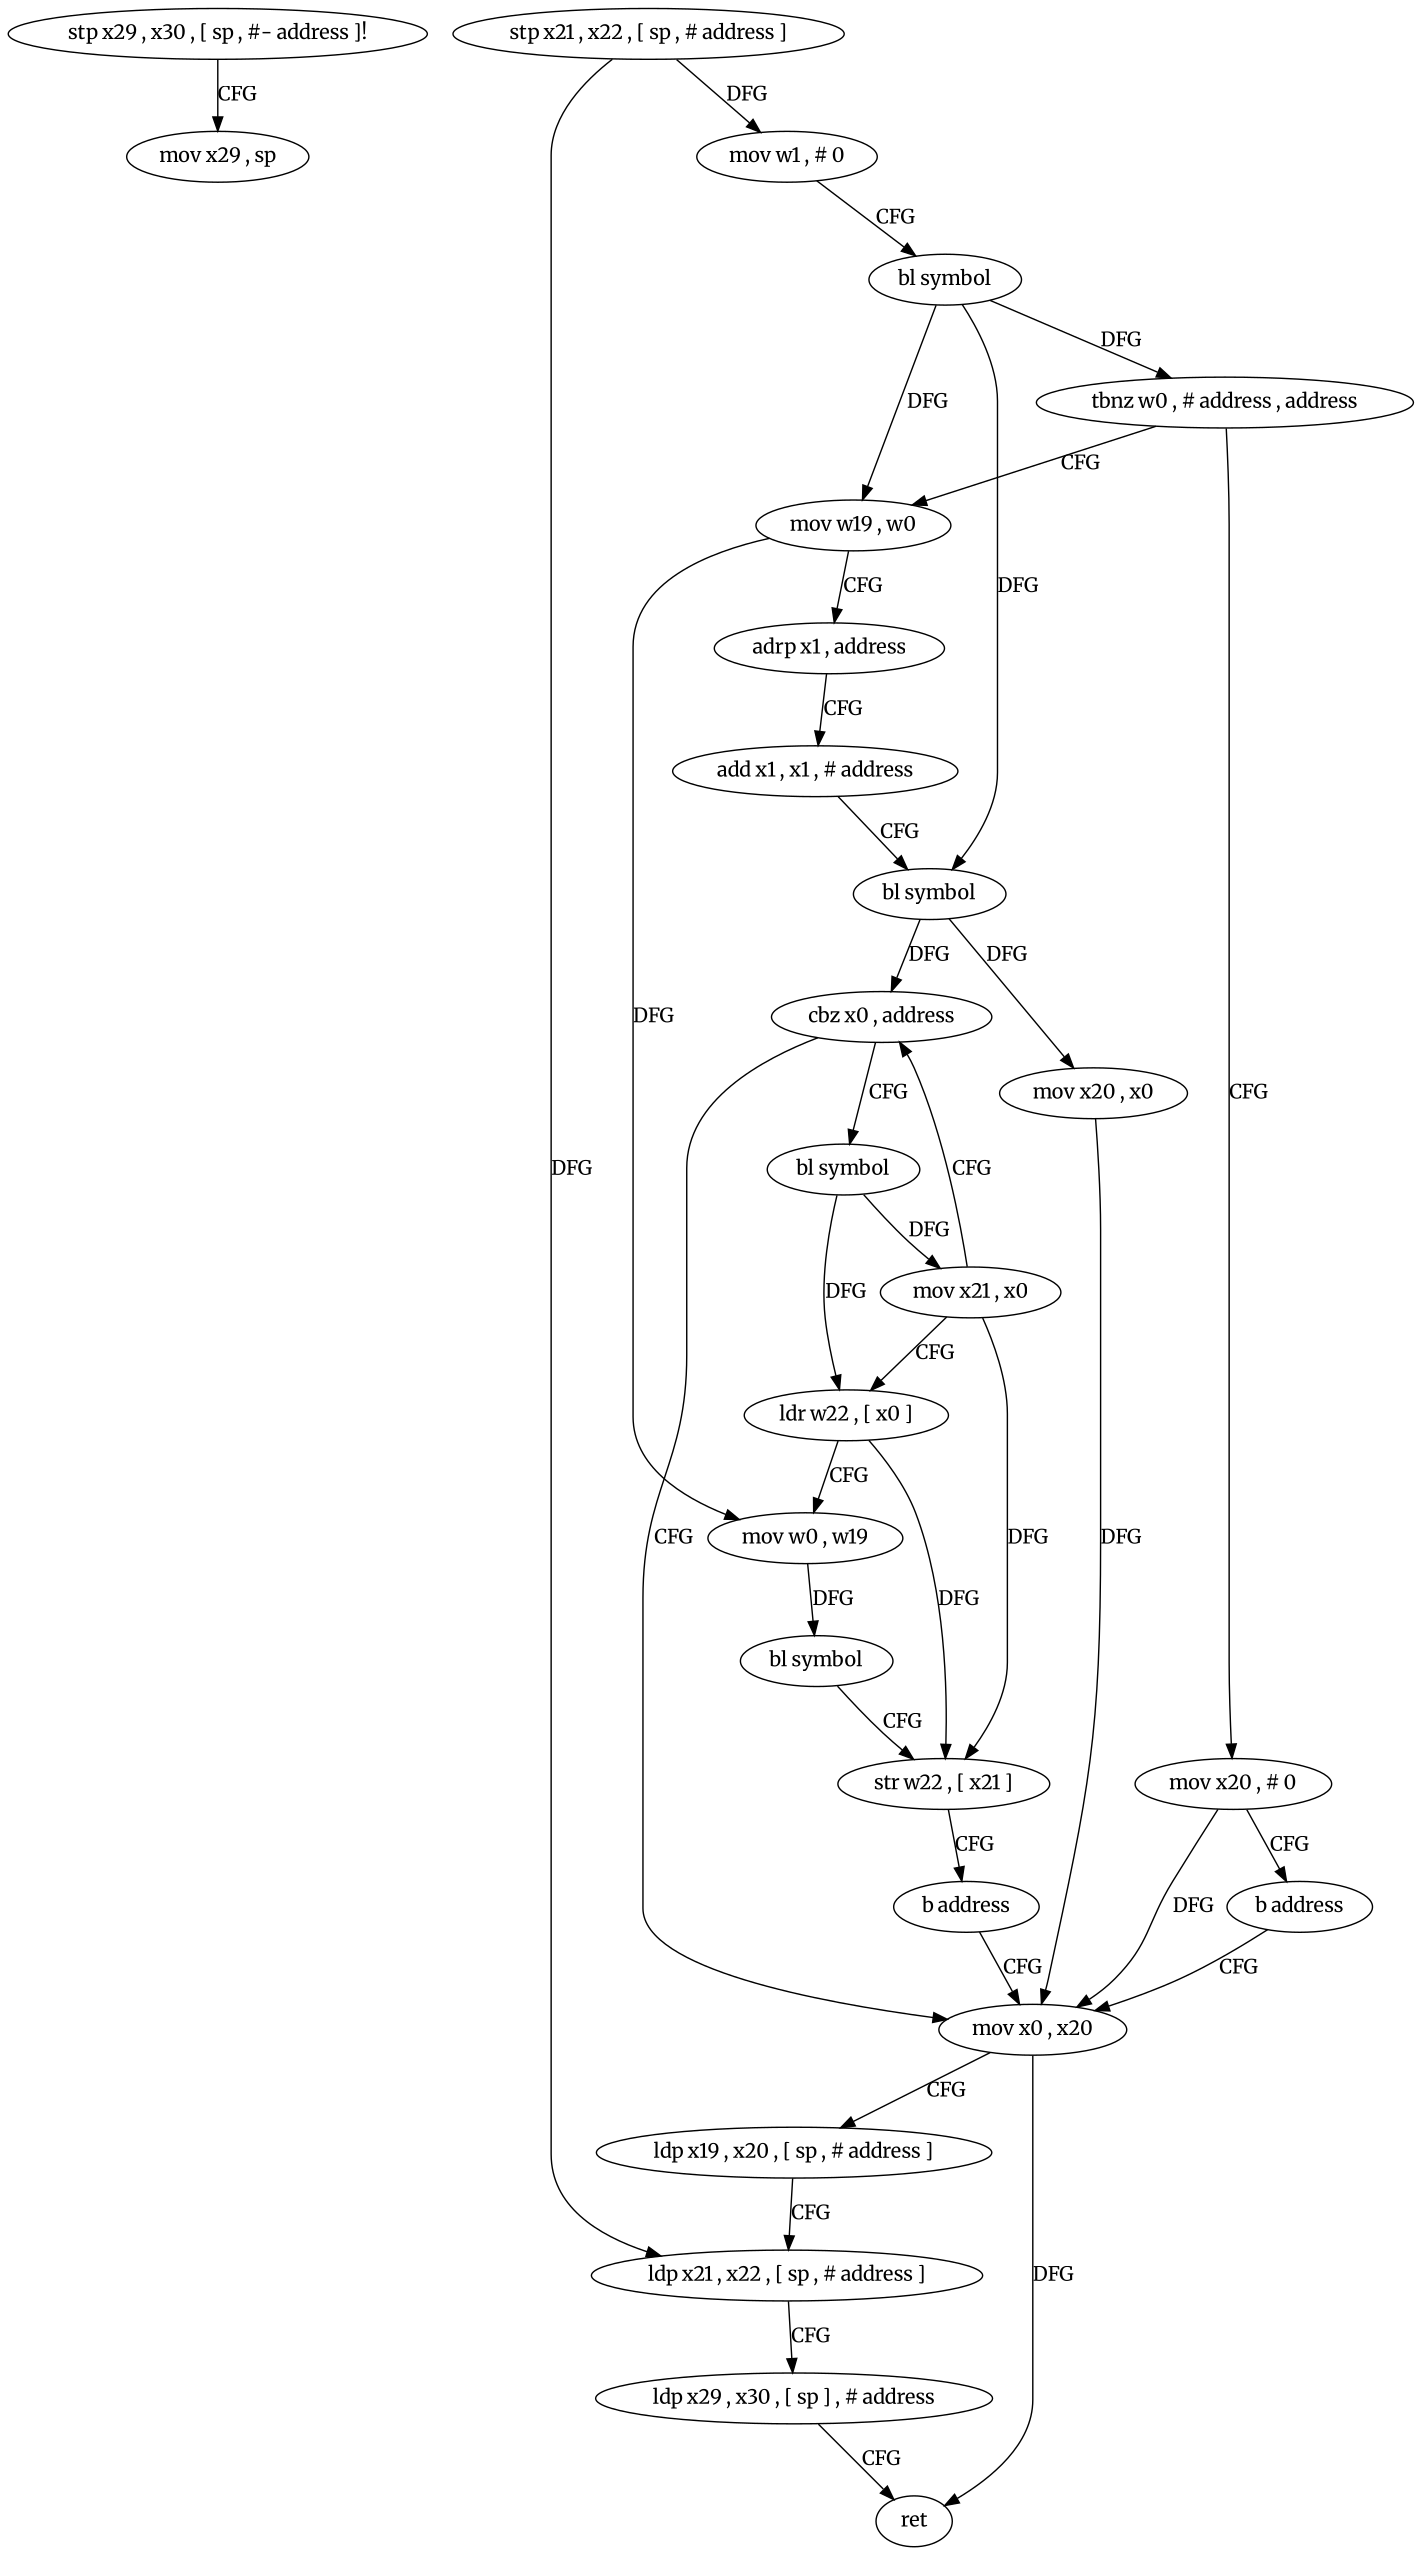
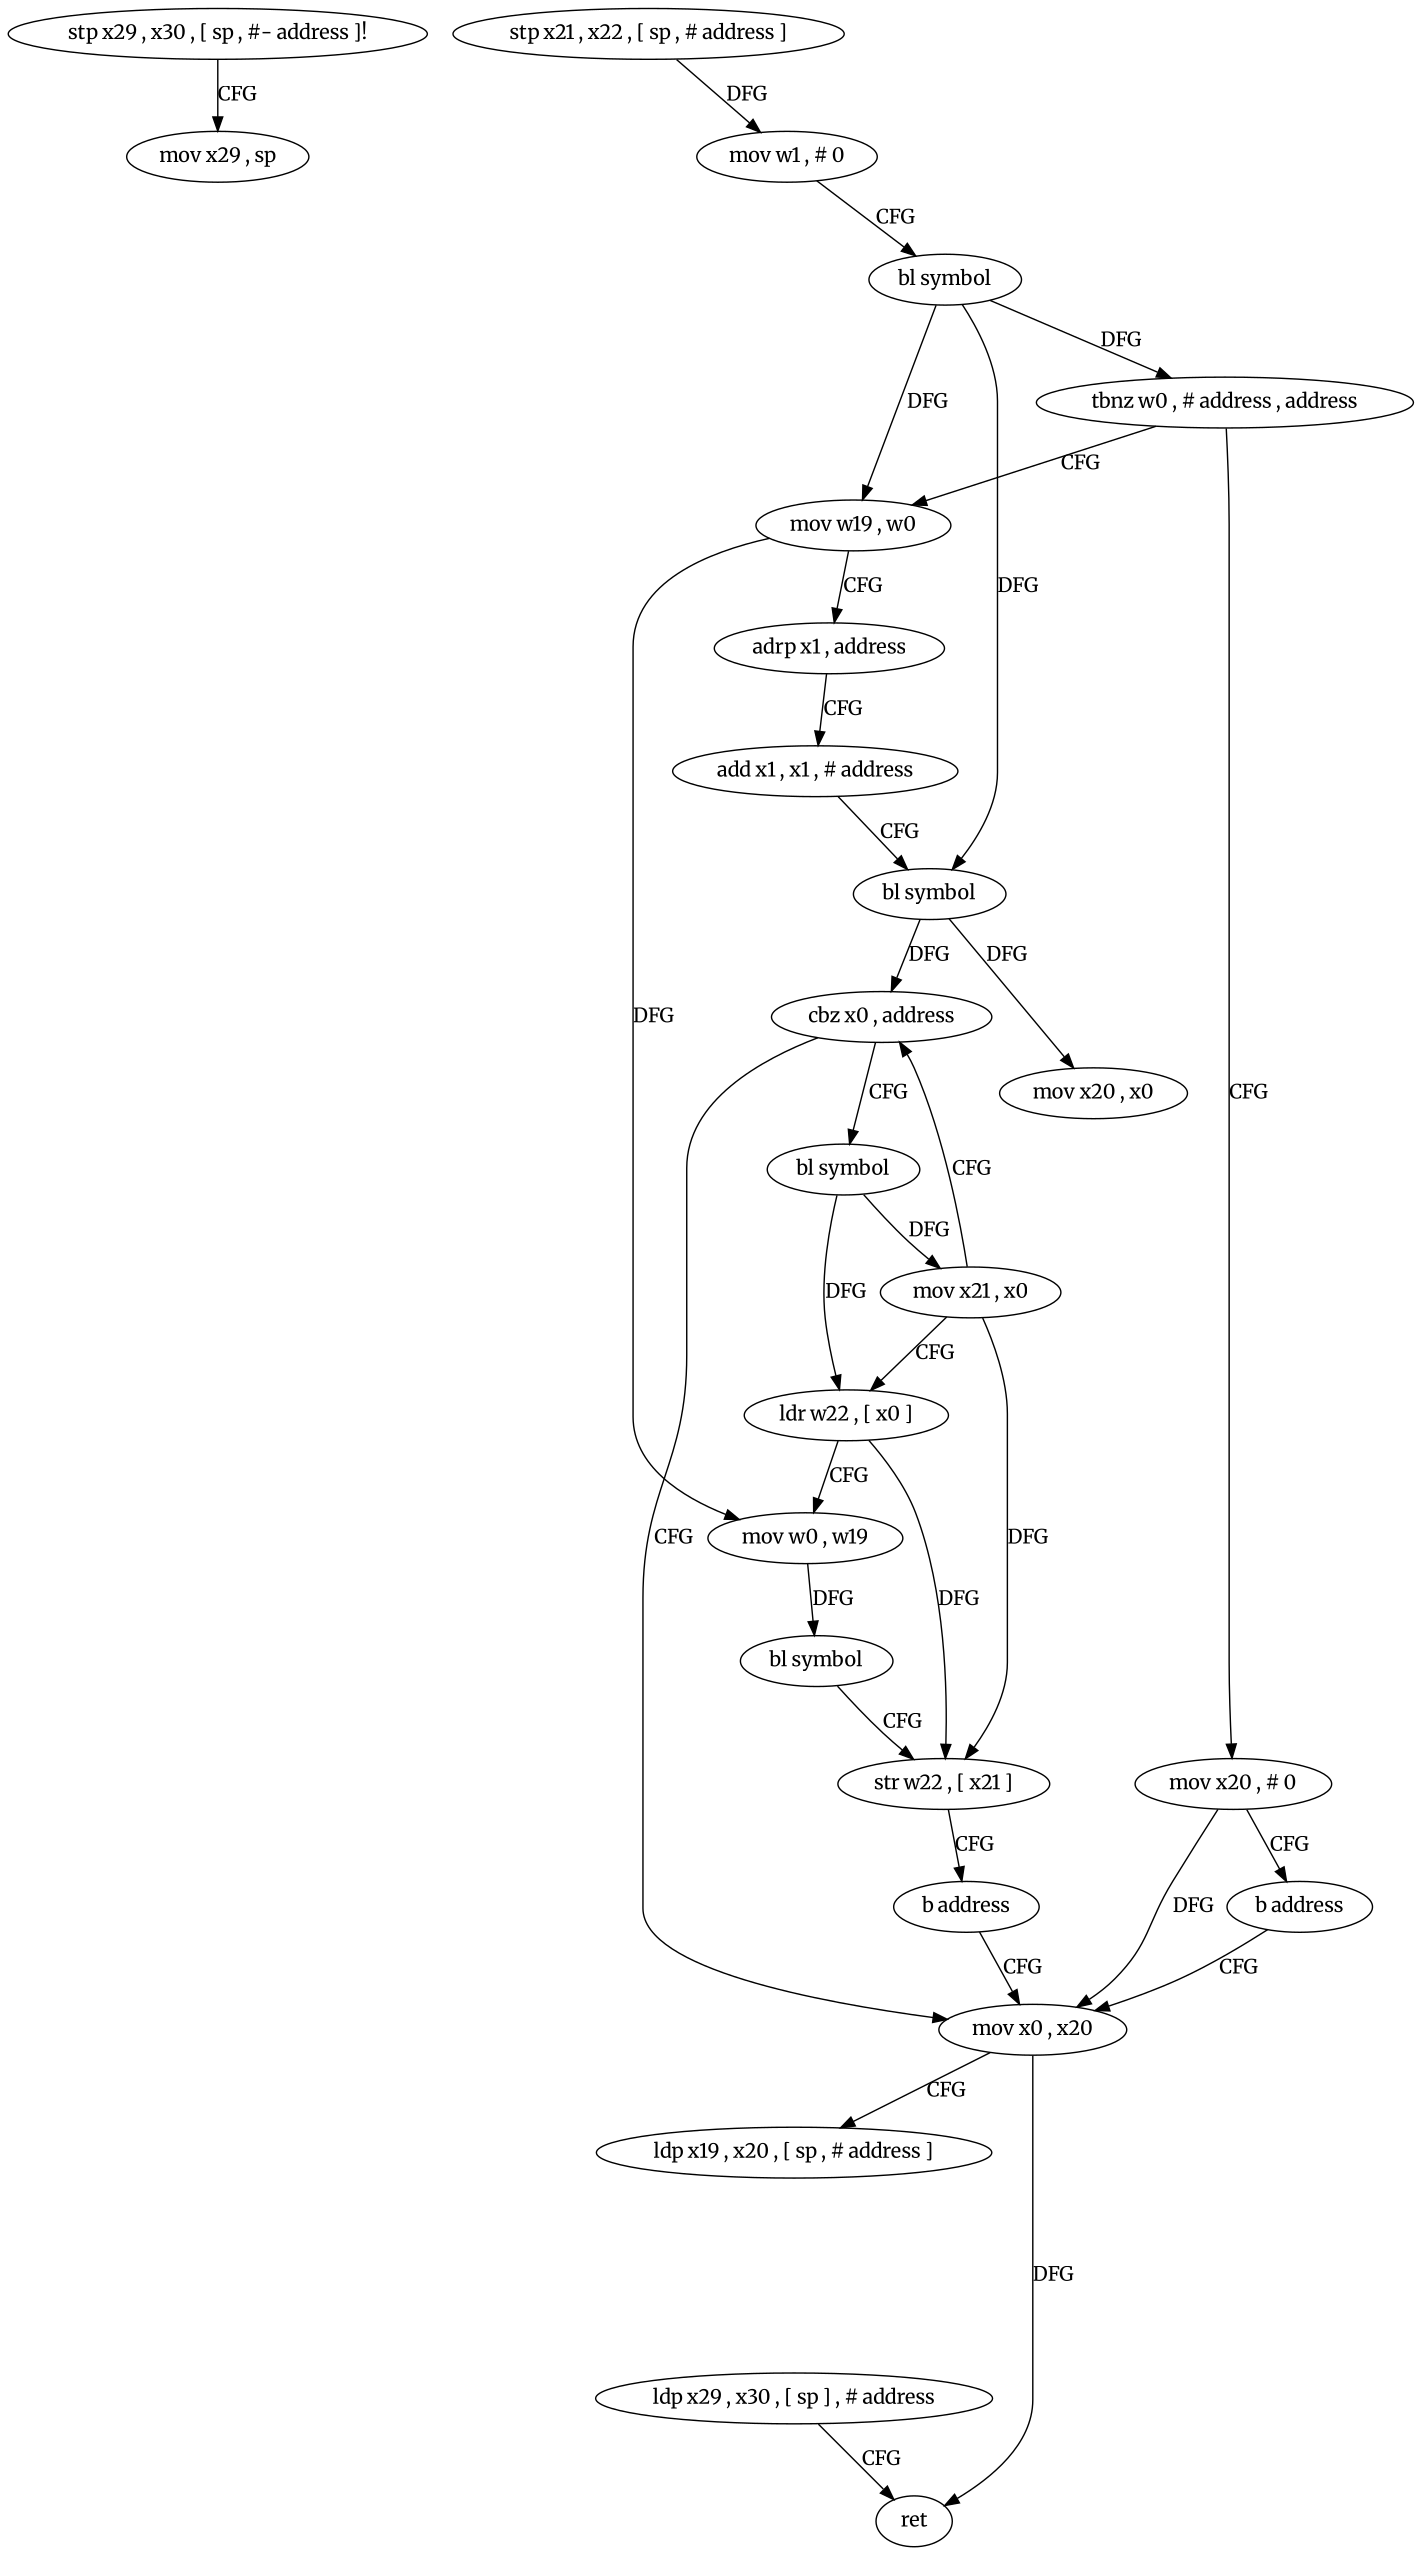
  digraph {
    fontname=Merriweather
    node [fontname=Merriweather]
    edge [fontname=Merriweather]
    n1 [label="stp x29 , x30 , [ sp , #- address ]!"]
    n2 [label="mov x29 , sp"]
    n3 [label="stp x21 , x22 , [ sp , # address ]"]
    n4 [label="mov w1 , # 0"]
-   n5 [label="ldp x21 , x22 , [ sp , # address ]"]
    n6 [label="ldp x19 , x20 , [ sp , # address ]"]
    n7 [label="bl symbol"]
    n8 [label="ldp x29 , x30 , [ sp ] , # address"]
    n9 [label="tbnz w0 , # address , address"]
    n10 [label="mov w19 , w0"]
    n11 [label="bl symbol"]
    n12 [label="mov x20 , # 0"]
    n13 [label="adrp x1 , address"]
    n14 [label="mov w0 , w19"]
    n15 [label="mov x20 , x0"]
    n16 [label="cbz x0 , address"]
    n17 [label="b address"]
    n18 [label="mov x0 , x20"]
    n19 [label=ret]
    n20 [label="add x1 , x1 , # address"]
    n21 [label="bl symbol"]
    n22 [label="bl symbol"]
    n23 [label="mov x21 , x0"]
    n24 [label="ldr w22 , [ x0 ]"]
    n25 [label="str w22 , [ x21 ]"]
    n26 [label="b address"]
    n1 -> n2 [label=CFG]
    n3 -> n4 [label=DFG]
-   n3 -> n5 [label=DFG]
    n4 -> n7 [label=CFG]
-   n5 -> n8 [label=CFG]
-   n6 -> n5 [label=CFG]
    n7 -> n9 [label=DFG]
    n7 -> n10 [label=DFG]
    n7 -> n11 [label=DFG]
    n8 -> n19 [label=CFG]
    n9 -> n10 [label=CFG]
    n9 -> n12 [label=CFG]
    n10 -> n13 [label=CFG]
    n10 -> n14 [label=DFG]
    n11 -> n15 [label=DFG]
    n11 -> n16 [label=DFG]
    n12 -> n17 [label=CFG]
    n12 -> n18 [label=DFG]
    n13 -> n20 [label=CFG]
    n14 -> n21 [label=DFG]
-   n15 -> n18 [label=DFG]
    n16 -> n18 [label=CFG]
    n16 -> n22 [label=CFG]
    n17 -> n18 [label=CFG]
    n18 -> n6 [label=CFG]
    n18 -> n19 [label=DFG]
    n20 -> n11 [label=CFG]
    n21 -> n25 [label=CFG]
    n22 -> n23 [label=DFG]
    n22 -> n24 [label=DFG]
    n23 -> n16 [label=CFG]
    n23 -> n24 [label=CFG]
    n23 -> n25 [label=DFG]
    n24 -> n14 [label=CFG]
    n24 -> n25 [label=DFG]
    n25 -> n26 [label=CFG]
    n26 -> n18 [label=CFG]
  }
